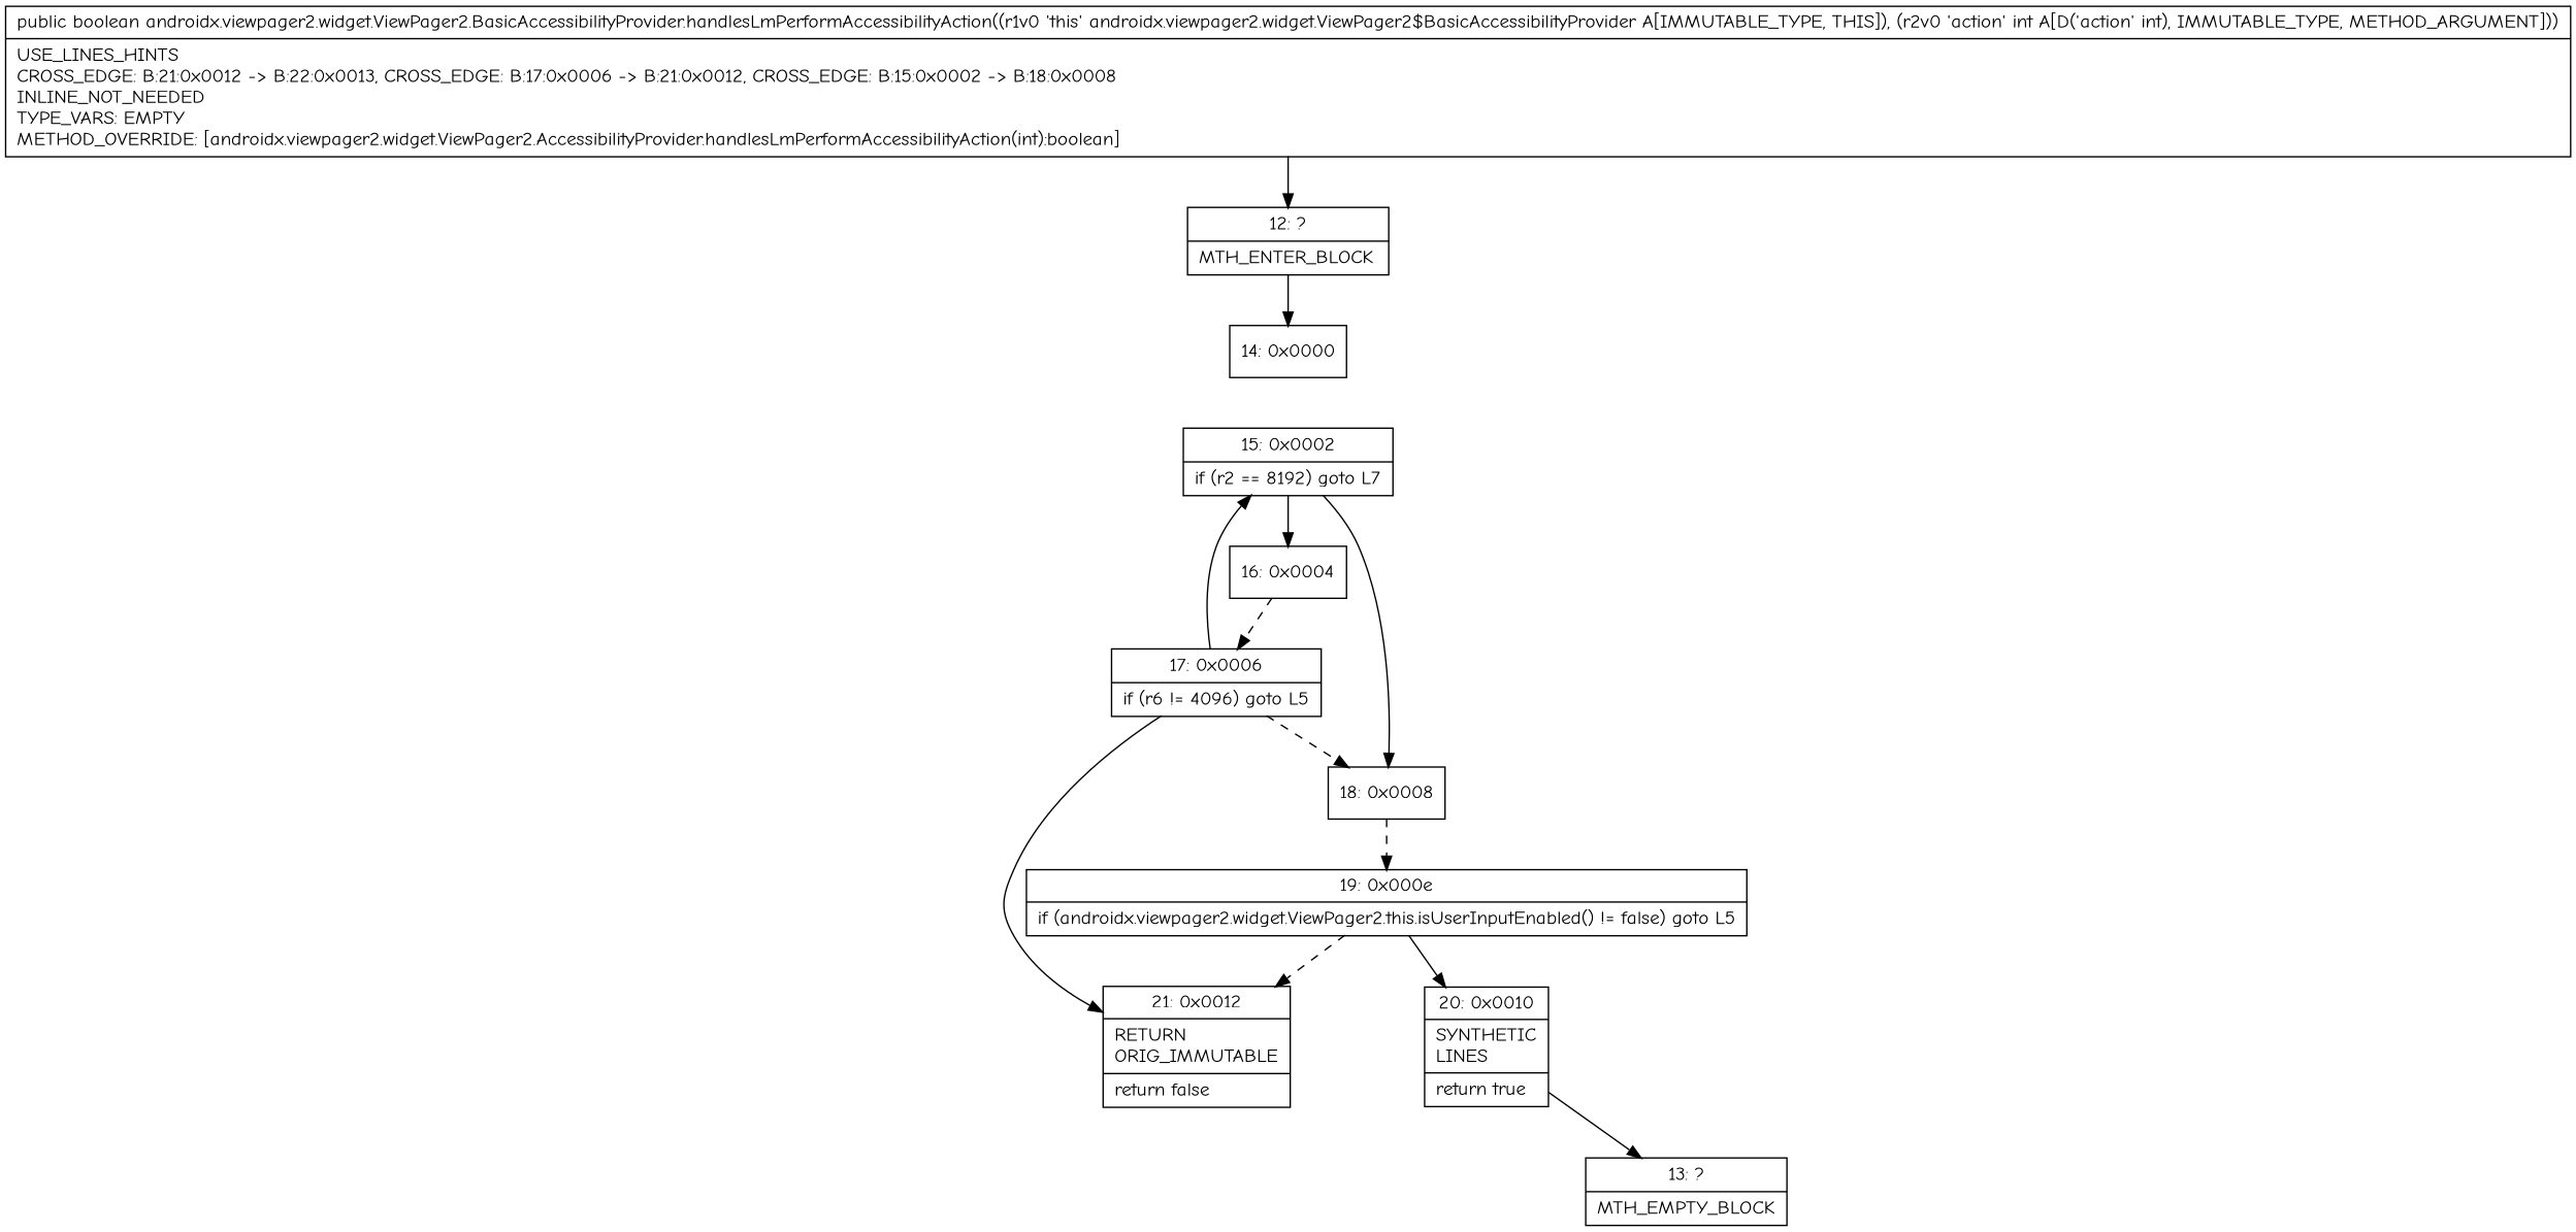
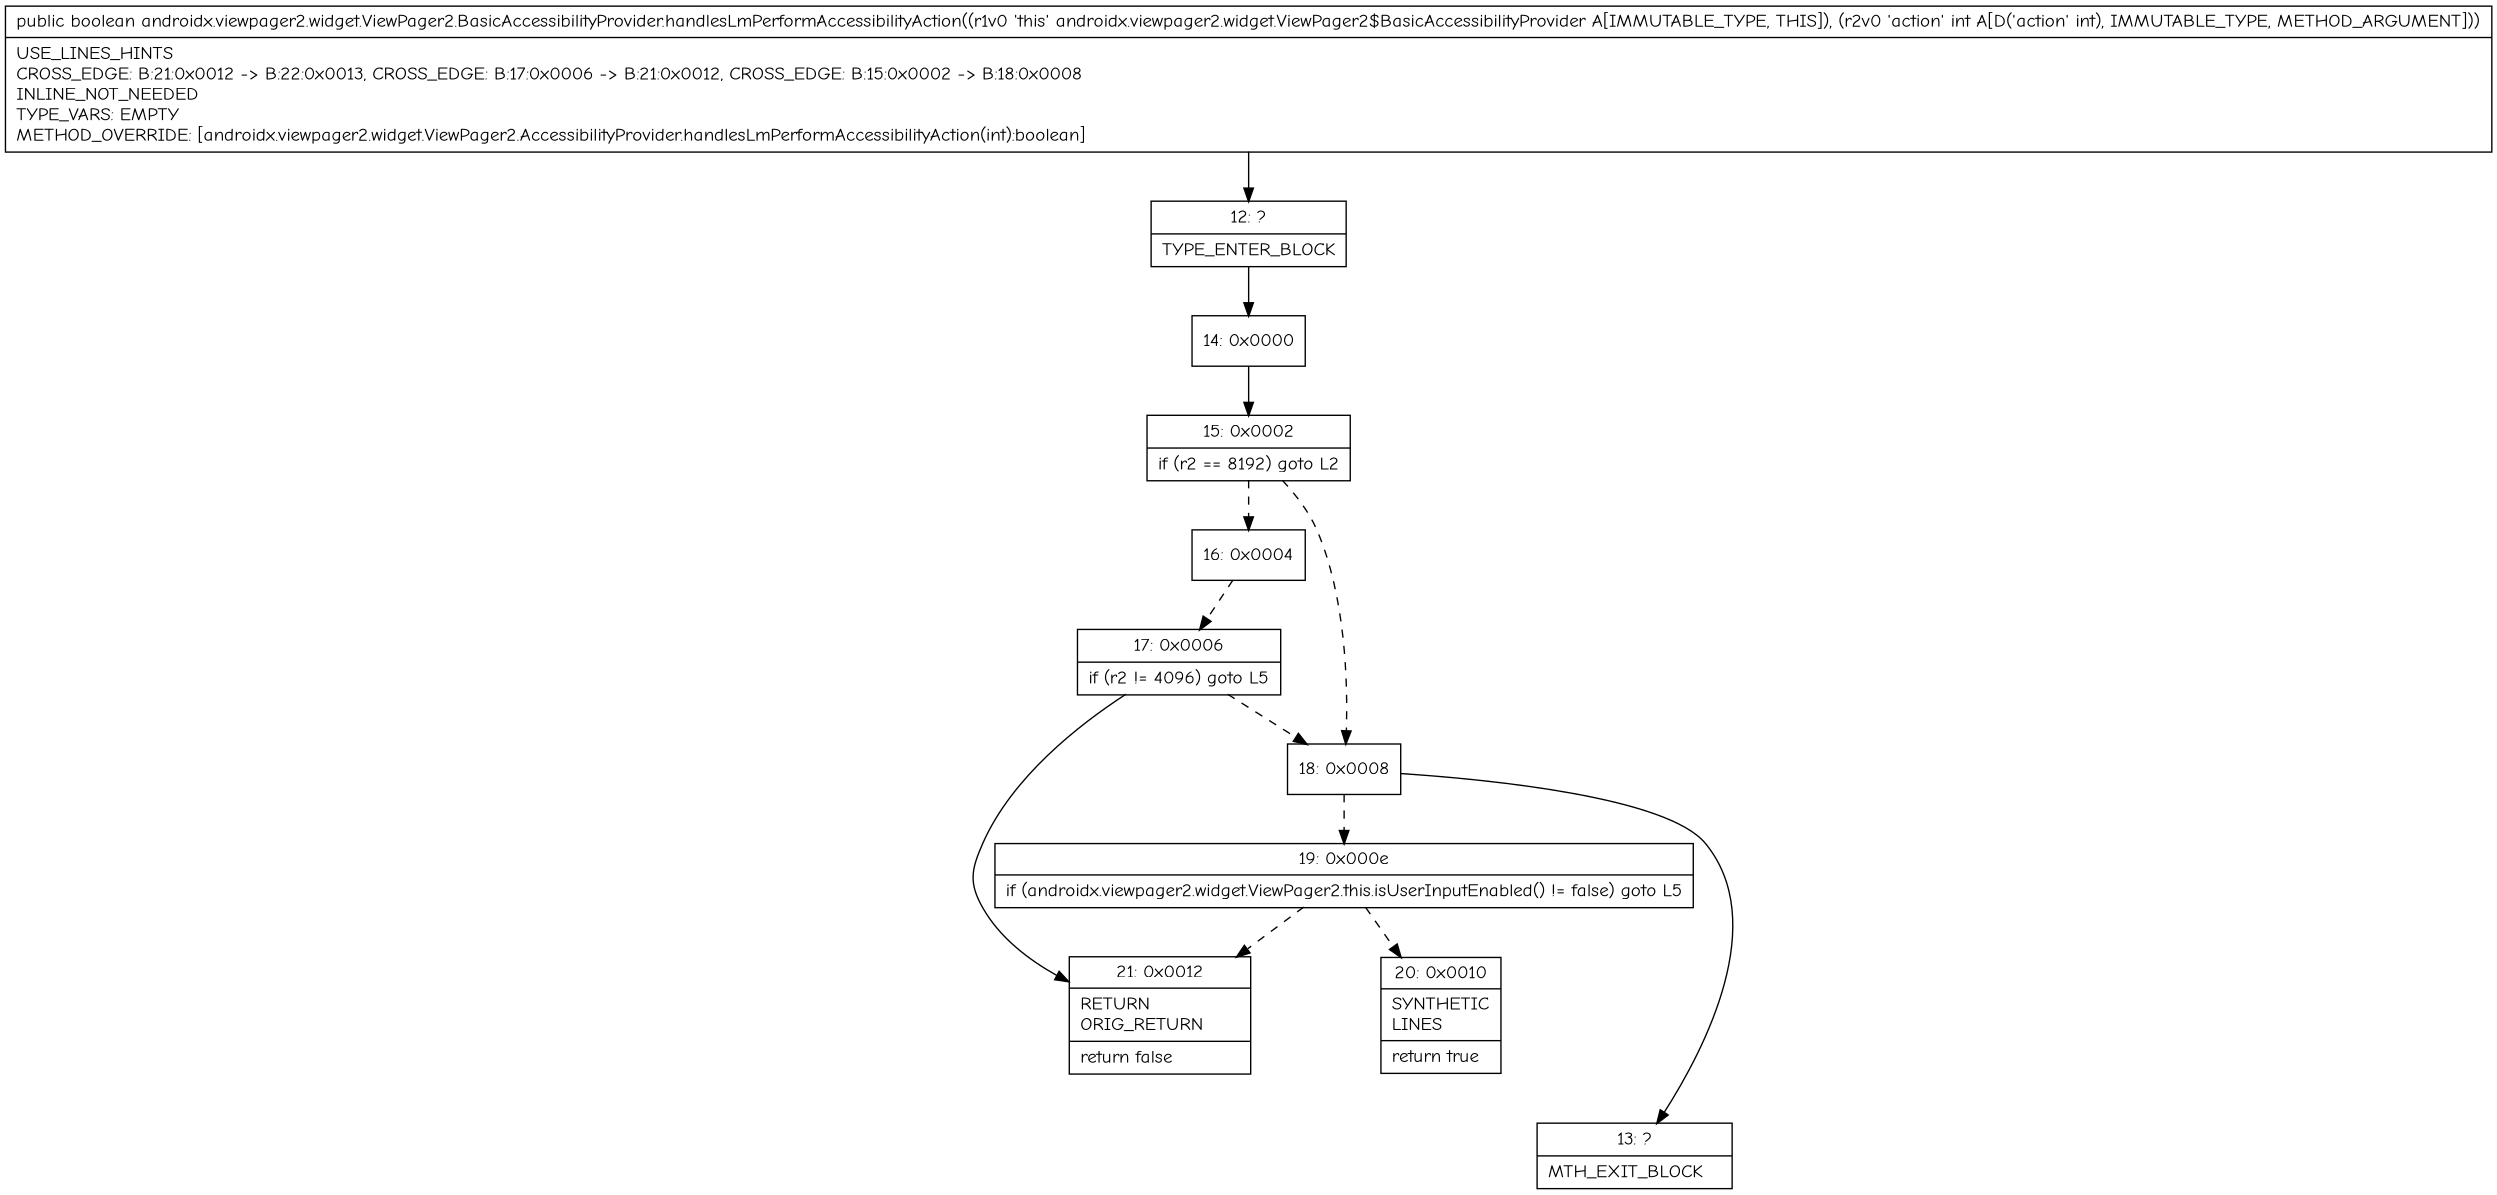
  digraph {
    fontname="Comic Neue"
    node [fontname="Comic Neue" shape=record]
    edge [fontname="Comic Neue"]
-   n1 [label="{12\:\ ?|MTH_ENTER_BLOCK\l}"]
+   n1 [label="{12\:\ ?|TYPE_ENTER_BLOCK\l}"]
    n2 [label="{14\:\ 0x0000}"]
-   n3 [label="{15\:\ 0x0002|if (r2 == 8192) goto L7\l}"]
+   n3 [label="{15\:\ 0x0002|if (r2 == 8192) goto L2\l}"]
    n4 [label="{16\:\ 0x0004}"]
    n5 [label="{18\:\ 0x0008}"]
-   n6 [label="{17\:\ 0x0006|if (r6 != 4096) goto L5\l}"]
+   n6 [label="{17\:\ 0x0006|if (r2 != 4096) goto L5\l}"]
    n7 [label="{19\:\ 0x000e|if (androidx.viewpager2.widget.ViewPager2.this.isUserInputEnabled() != false) goto L5\l}"]
-   n8 [label="{21\:\ 0x0012|RETURN\lORIG_IMMUTABLE\l|return false\l}"]
-   n9 [label="{13\:\ ?|MTH_EMPTY_BLOCK\l}"]
+   n8 [label="{21\:\ 0x0012|RETURN\lORIG_RETURN\l|return false\l}"]
+   n9 [label="{13\:\ ?|MTH_EXIT_BLOCK\l}"]
    n10 [label="{20\:\ 0x0010|SYNTHETIC\lLINES\l|return true\l}"]
    n11 [label="{public boolean androidx.viewpager2.widget.ViewPager2.BasicAccessibilityProvider.handlesLmPerformAccessibilityAction((r1v0 'this' androidx.viewpager2.widget.ViewPager2$BasicAccessibilityProvider A[IMMUTABLE_TYPE, THIS]), (r2v0 'action' int A[D('action' int), IMMUTABLE_TYPE, METHOD_ARGUMENT]))  | USE_LINES_HINTS\lCROSS_EDGE: B:21:0x0012 \-\> B:22:0x0013, CROSS_EDGE: B:17:0x0006 \-\> B:21:0x0012, CROSS_EDGE: B:15:0x0002 \-\> B:18:0x0008\lINLINE_NOT_NEEDED\lTYPE_VARS: EMPTY\lMETHOD_OVERRIDE: [androidx.viewpager2.widget.ViewPager2.AccessibilityProvider.handlesLmPerformAccessibilityAction(int):boolean]\l}"]
    n1 -> n2
-   n6 -> n3
-   n3 -> n4 [style=solid]
-   n3 -> n5
+   n2 -> n3
+   n3 -> n4 [style=dashed]
+   n3 -> n5 [style=dashed]
    n4 -> n6 [style=dashed]
    n5 -> n7 [style=dashed]
    n6 -> n5 [style=dashed]
    n6 -> n8
    n7 -> n8 [style=dashed]
-   n7 -> n10 [style=solid]
-   n10 -> n9
+   n7 -> n10 [style=dashed]
+   n5 -> n9
    n11 -> n1
  }
